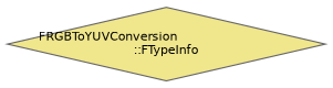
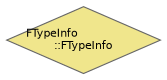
  digraph {
    rankdir=LR
-   n1 [color=grey40 fillcolor=khaki fontname=Helvetica fontsize=10 height=0.2 label="FRGBToYUVConversion\l::FTypeInfo" shape=diamond style=filled width=0.4]
+   n1 [color=grey40 fillcolor=khaki fontname=Helvetica fontsize=10 height=0.2 label="FTypeInfo\l::FTypeInfo" shape=diamond style=filled width=0.4]
  }
